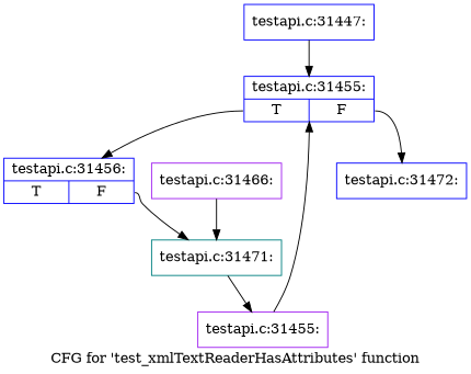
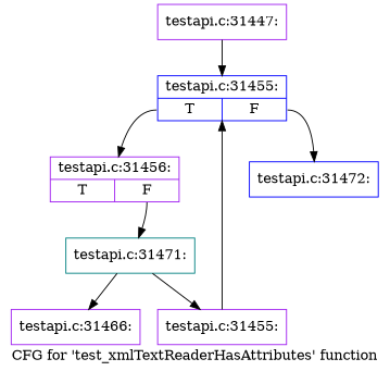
  digraph {
    label="CFG for 'test_xmlTextReaderHasAttributes' function"
    node [color=blue shape=record]
-   n1 [label="{testapi.c:31447:}"]
+   n1 [color=purple label="{testapi.c:31447:}"]
    n2 [label="{testapi.c:31455:|{<s0>T|<s1>F}}"]
-   n3 [label="{testapi.c:31456:|{<s0>T|<s1>F}}"]
+   n3 [color=purple label="{testapi.c:31456:|{<s0>T|<s1>F}}"]
    n4 [label="{testapi.c:31472:}"]
    n5 [color=teal label="{testapi.c:31471:}"]
    n6 [color=purple label="{testapi.c:31466:}"]
    n7 [color=purple label="{testapi.c:31455:}"]
    n1 -> n2
    n2 -> n3 [tailport=s0]
    n2 -> n4 [tailport=s1]
    n3 -> n5 [tailport=s1]
    n5 -> n7
-   n6 -> n5
+   n5 -> n6
    n7 -> n2
  }
